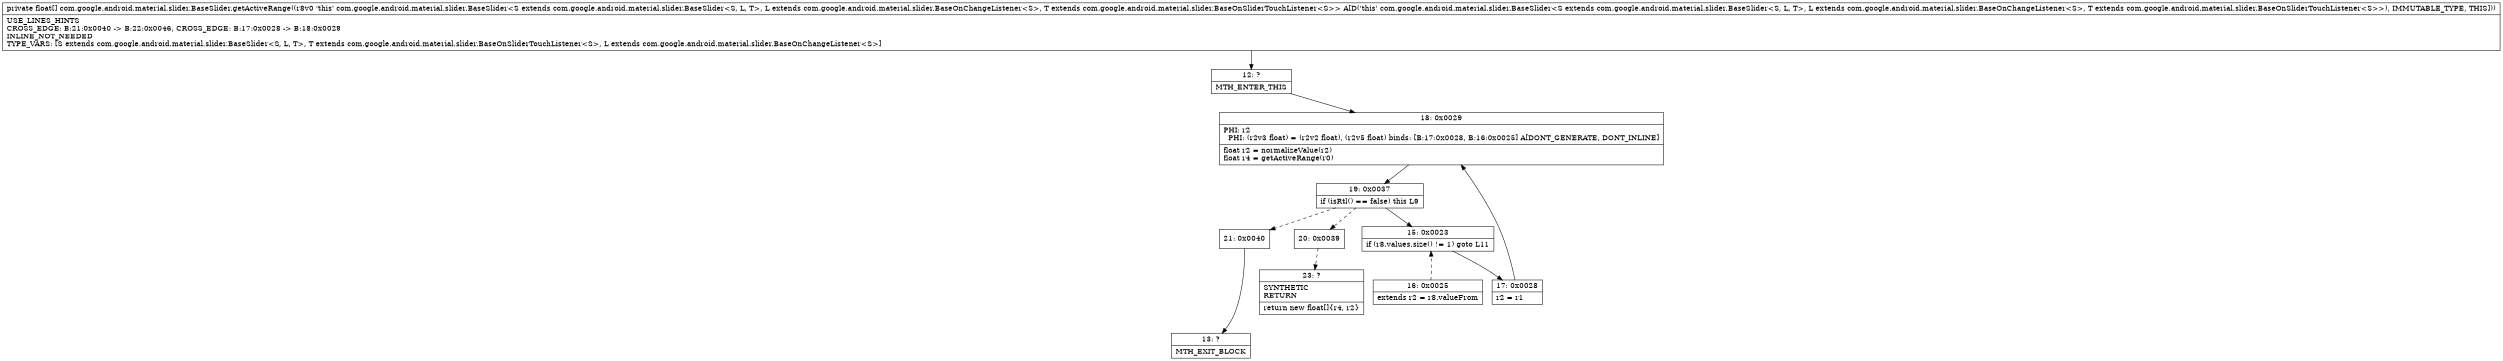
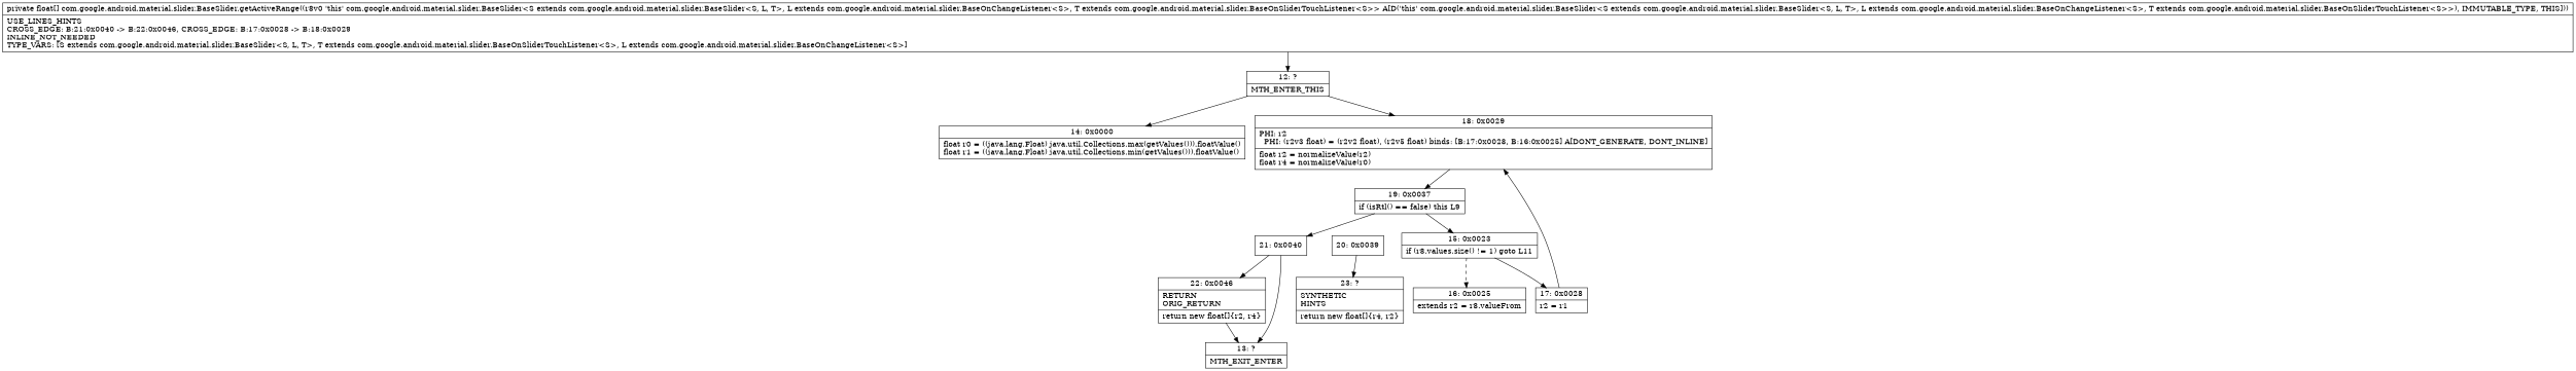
  digraph {
    node [shape=record]
    n1 [label="{12\:\ ?|MTH_ENTER_THIS\l}"]
-   n3 [label="{18\:\ 0x0029|PHI: r2 \l  PHI: (r2v3 float) = (r2v2 float), (r2v5 float) binds: [B:17:0x0028, B:16:0x0025] A[DONT_GENERATE, DONT_INLINE]\l|float r2 = normalizeValue(r2)\lfloat r4 = getActiveRange(r0)\l}"]
+   n2 [label="{14\:\ 0x0000|float r0 = ((java.lang.Float) java.util.Collections.max(getValues())).floatValue()\lfloat r1 = ((java.lang.Float) java.util.Collections.min(getValues())).floatValue()\l}"]
+   n3 [label="{18\:\ 0x0029|PHI: r2 \l  PHI: (r2v3 float) = (r2v2 float), (r2v5 float) binds: [B:17:0x0028, B:16:0x0025] A[DONT_GENERATE, DONT_INLINE]\l|float r2 = normalizeValue(r2)\lfloat r4 = normalizeValue(r0)\l}"]
    n4 [label="{15\:\ 0x0023|if (r8.values.size() != 1) goto L11\l}"]
    n5 [label="{16\:\ 0x0025|extends r2 = r8.valueFrom\l}"]
    n6 [label="{17\:\ 0x0028|r2 = r1\l}"]
    n7 [label="{19\:\ 0x0037|if (isRtl() == false) this L9\l}"]
    n8 [label="{20\:\ 0x0039}"]
    n9 [label="{21\:\ 0x0040}"]
-   n10 [label="{23\:\ ?|SYNTHETIC\lRETURN\l|return new float[]\{r4, r2\}\l}"]
-   n11 [label="{13\:\ ?|MTH_EXIT_BLOCK\l}"]
+   n10 [label="{23\:\ ?|SYNTHETIC\lHINTS\l|return new float[]\{r4, r2\}\l}"]
+   n11 [label="{13\:\ ?|MTH_EXIT_ENTER\l}"]
+   n12 [label="{22\:\ 0x0046|RETURN\lORIG_RETURN\l|return new float[]\{r2, r4\}\l}"]
    n13 [label="{private float[] com.google.android.material.slider.BaseSlider.getActiveRange((r8v0 'this' com.google.android.material.slider.BaseSlider\<S extends com.google.android.material.slider.BaseSlider\<S, L, T\>, L extends com.google.android.material.slider.BaseOnChangeListener\<S\>, T extends com.google.android.material.slider.BaseOnSliderTouchListener\<S\>\> A[D('this' com.google.android.material.slider.BaseSlider\<S extends com.google.android.material.slider.BaseSlider\<S, L, T\>, L extends com.google.android.material.slider.BaseOnChangeListener\<S\>, T extends com.google.android.material.slider.BaseOnSliderTouchListener\<S\>\>), IMMUTABLE_TYPE, THIS]))  | USE_LINES_HINTS\lCROSS_EDGE: B:21:0x0040 \-\> B:22:0x0046, CROSS_EDGE: B:17:0x0028 \-\> B:18:0x0029\lINLINE_NOT_NEEDED\lTYPE_VARS: [S extends com.google.android.material.slider.BaseSlider\<S, L, T\>, T extends com.google.android.material.slider.BaseOnSliderTouchListener\<S\>, L extends com.google.android.material.slider.BaseOnChangeListener\<S\>]\l}"]
+   n1 -> n2
    n1 -> n3
    n3 -> n7
-   n5 -> n4 [style=dashed]
+   n4 -> n5 [style=dashed]
    n4 -> n6
    n6 -> n3
    n7 -> n4
-   n7 -> n8 [style=dashed]
-   n7 -> n9 [style=dashed]
-   n8 -> n10 [style=dashed]
+   n7 -> n9
+   n8 -> n10
    n9 -> n11
+   n9 -> n12
+   n12 -> n11
    n13 -> n1
  }
